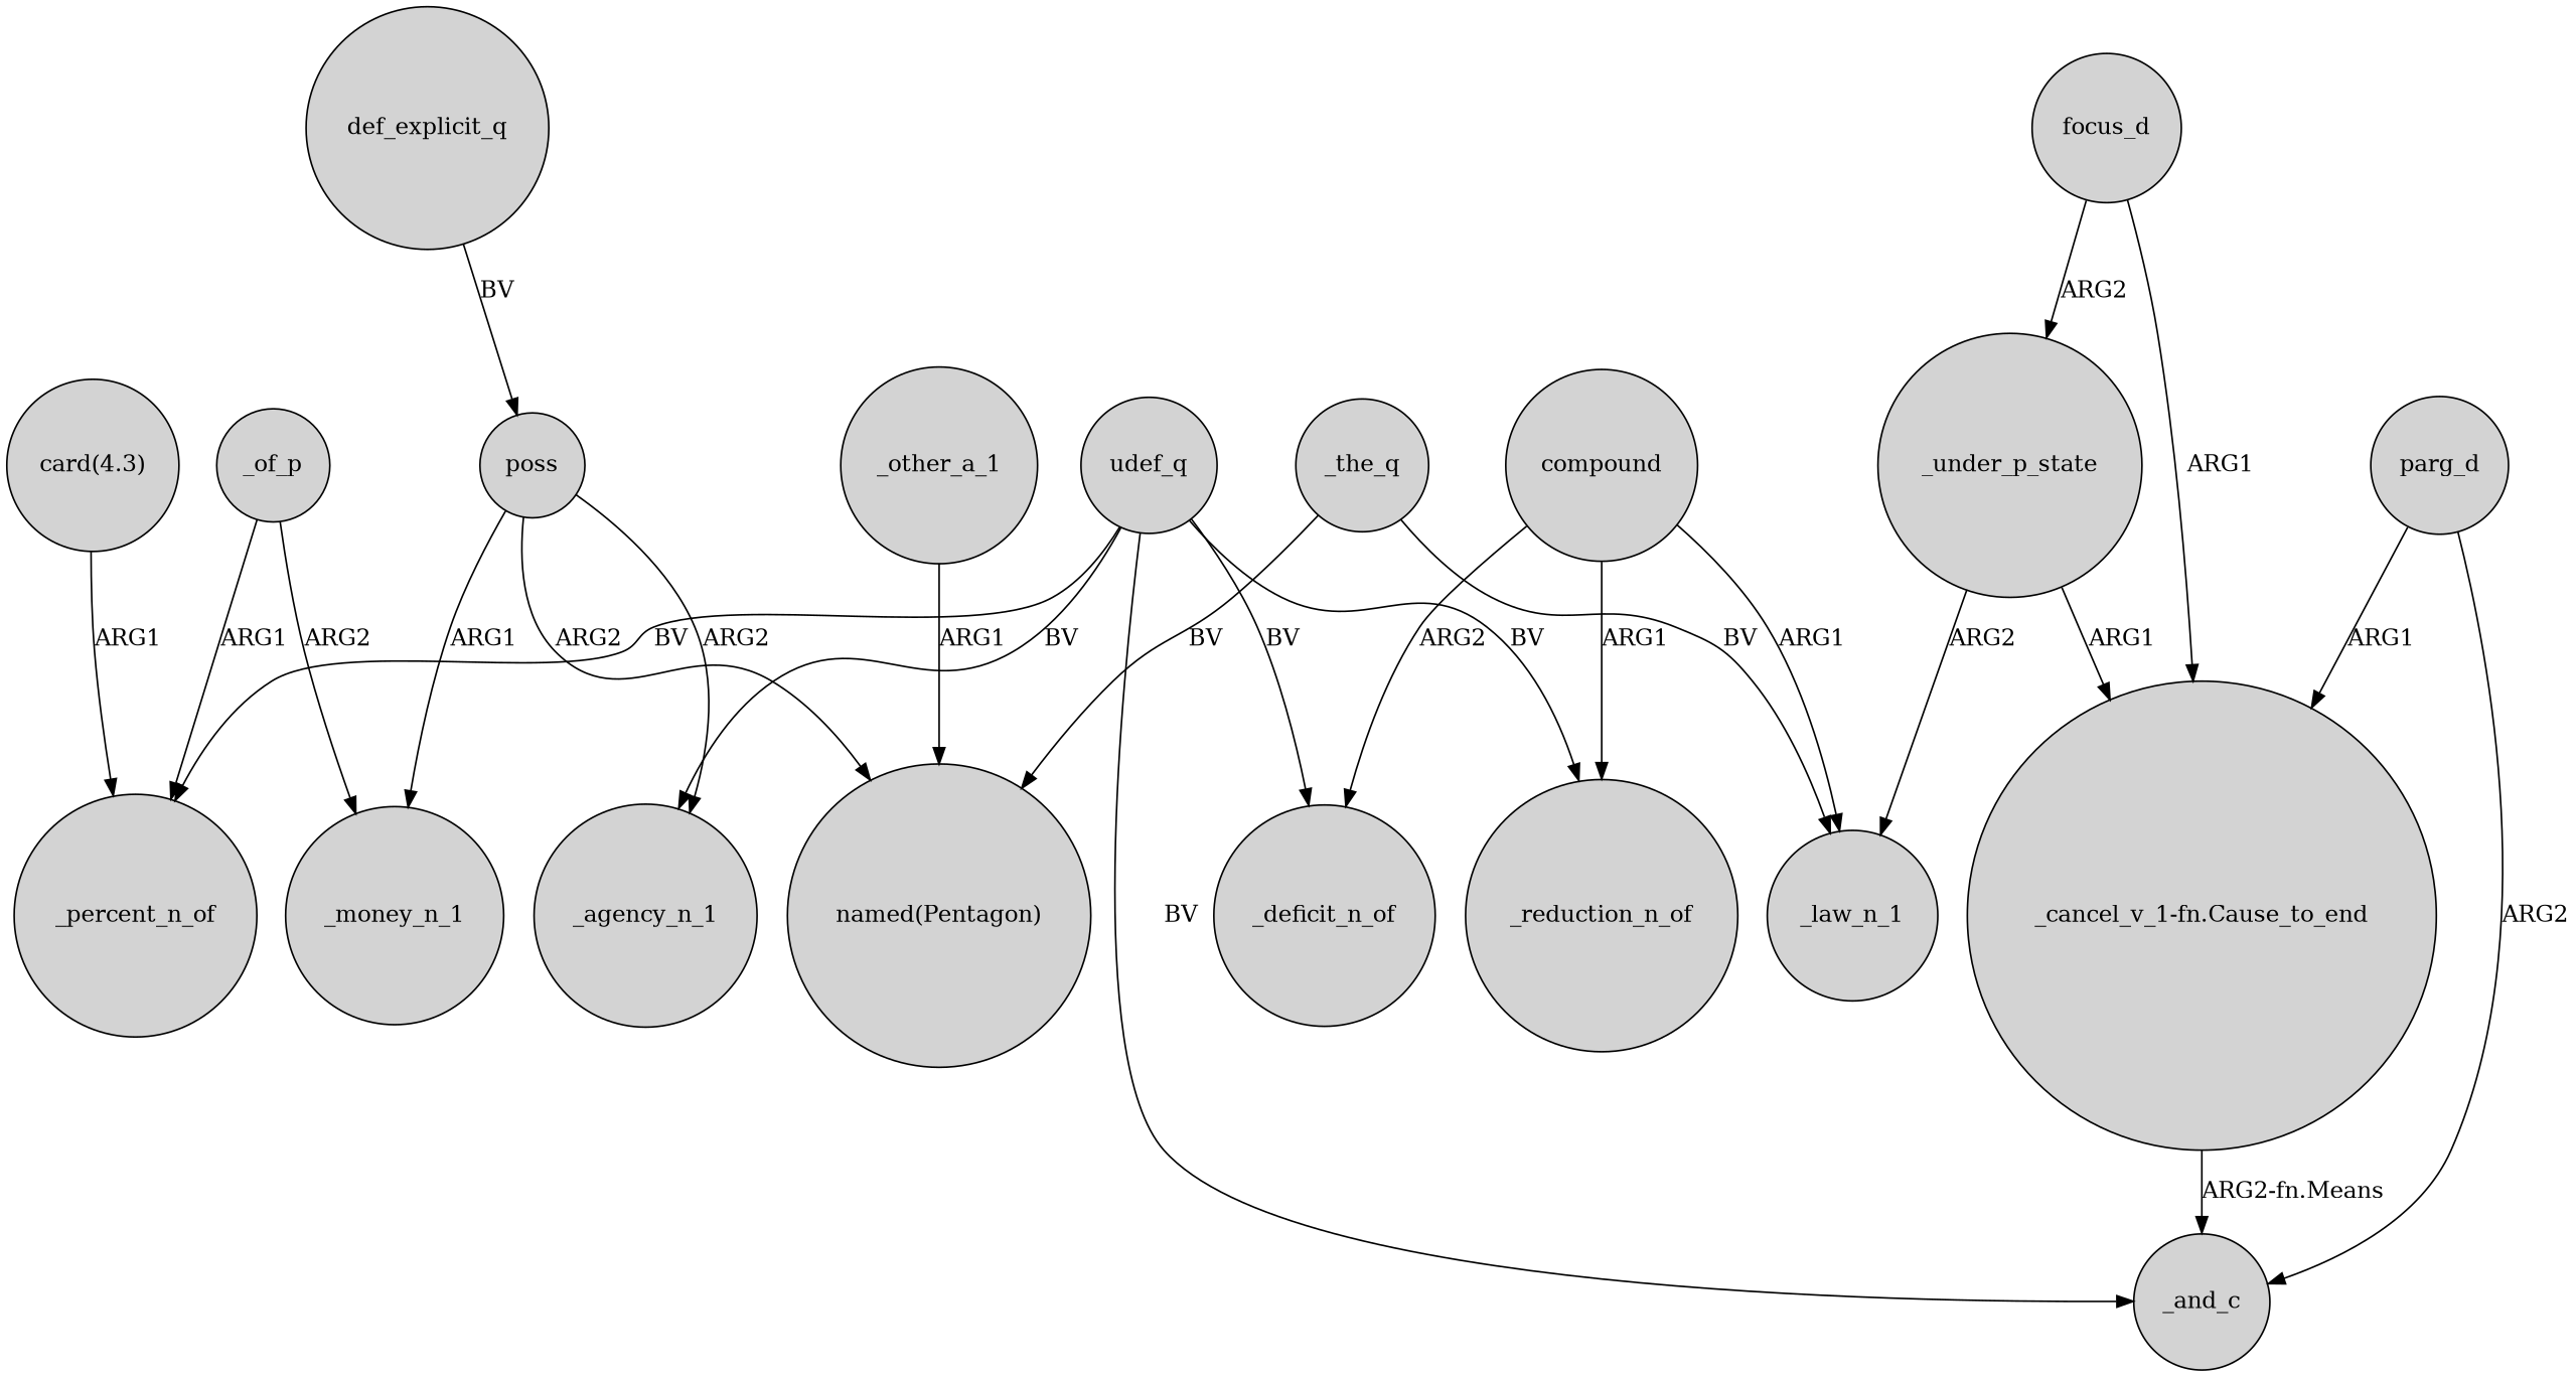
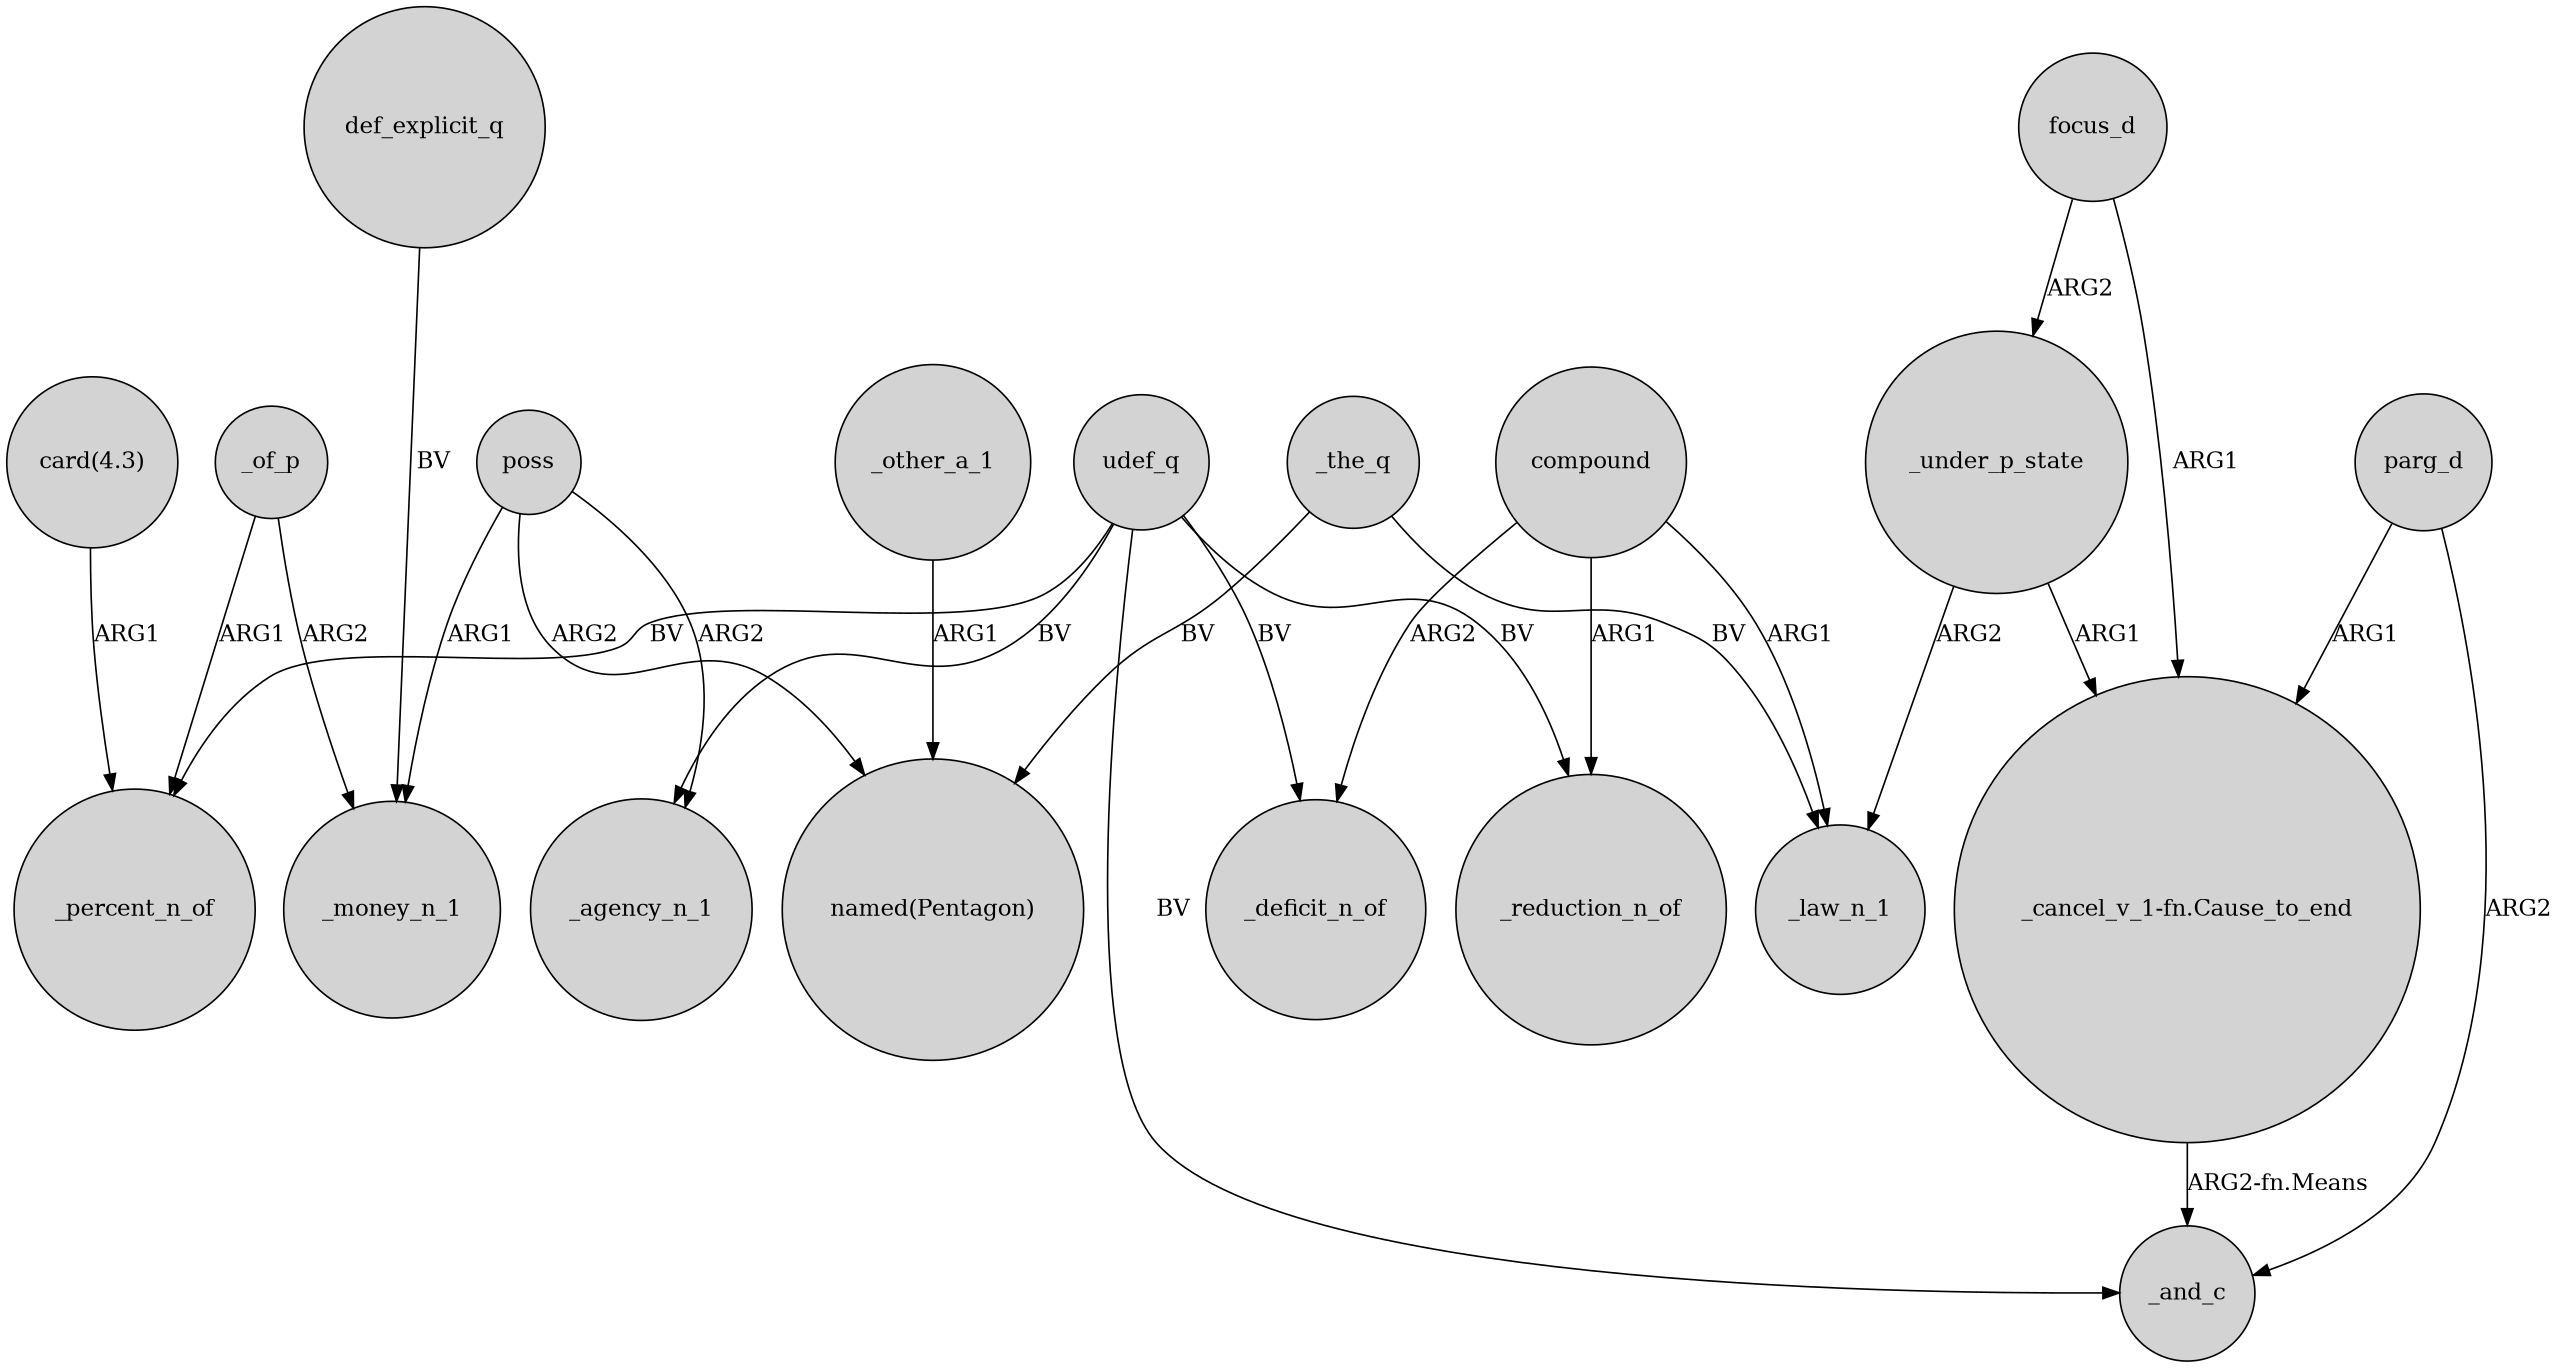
  digraph {
    node [shape=circle style=filled]
    "card(4.3)"
    _percent_n_of
    udef_q
    _agency_n_1
    _deficit_n_of
    _reduction_n_of
    _and_c
    poss
    _money_n_1
    "named(Pentagon)"
    compound
    _law_n_1
    parg_d
    "_cancel_v_1-fn.Cause_to_end"
    def_explicit_q
    _of_p
    _the_q
    _other_a_1
    focus_d
    _under_p_state
    "card(4.3)" -> _percent_n_of [label=ARG1]
    udef_q -> _percent_n_of [label=BV]
    udef_q -> _agency_n_1 [label=BV]
    udef_q -> _deficit_n_of [label=BV]
    udef_q -> _reduction_n_of [label=BV]
    udef_q -> _and_c [label=BV]
    poss -> _agency_n_1 [label=ARG2]
    poss -> _money_n_1 [label=ARG1]
    poss -> "named(Pentagon)" [label=ARG2]
    compound -> _deficit_n_of [label=ARG2]
    compound -> _reduction_n_of [label=ARG1]
    compound -> _law_n_1 [label=ARG1]
    parg_d -> _and_c [label=ARG2]
    parg_d -> "_cancel_v_1-fn.Cause_to_end" [label=ARG1]
    "_cancel_v_1-fn.Cause_to_end" -> _and_c [label="ARG2-fn.Means"]
-   def_explicit_q -> poss [label=BV]
+   def_explicit_q -> _money_n_1 [label=BV]
    _of_p -> _percent_n_of [label=ARG1]
    _of_p -> _money_n_1 [label=ARG2]
    _the_q -> "named(Pentagon)" [label=BV]
    _the_q -> _law_n_1 [label=BV]
    _other_a_1 -> "named(Pentagon)" [label=ARG1]
    focus_d -> "_cancel_v_1-fn.Cause_to_end" [label=ARG1]
    focus_d -> _under_p_state [label=ARG2]
    _under_p_state -> _law_n_1 [label=ARG2]
    _under_p_state -> "_cancel_v_1-fn.Cause_to_end" [label=ARG1]
  }
